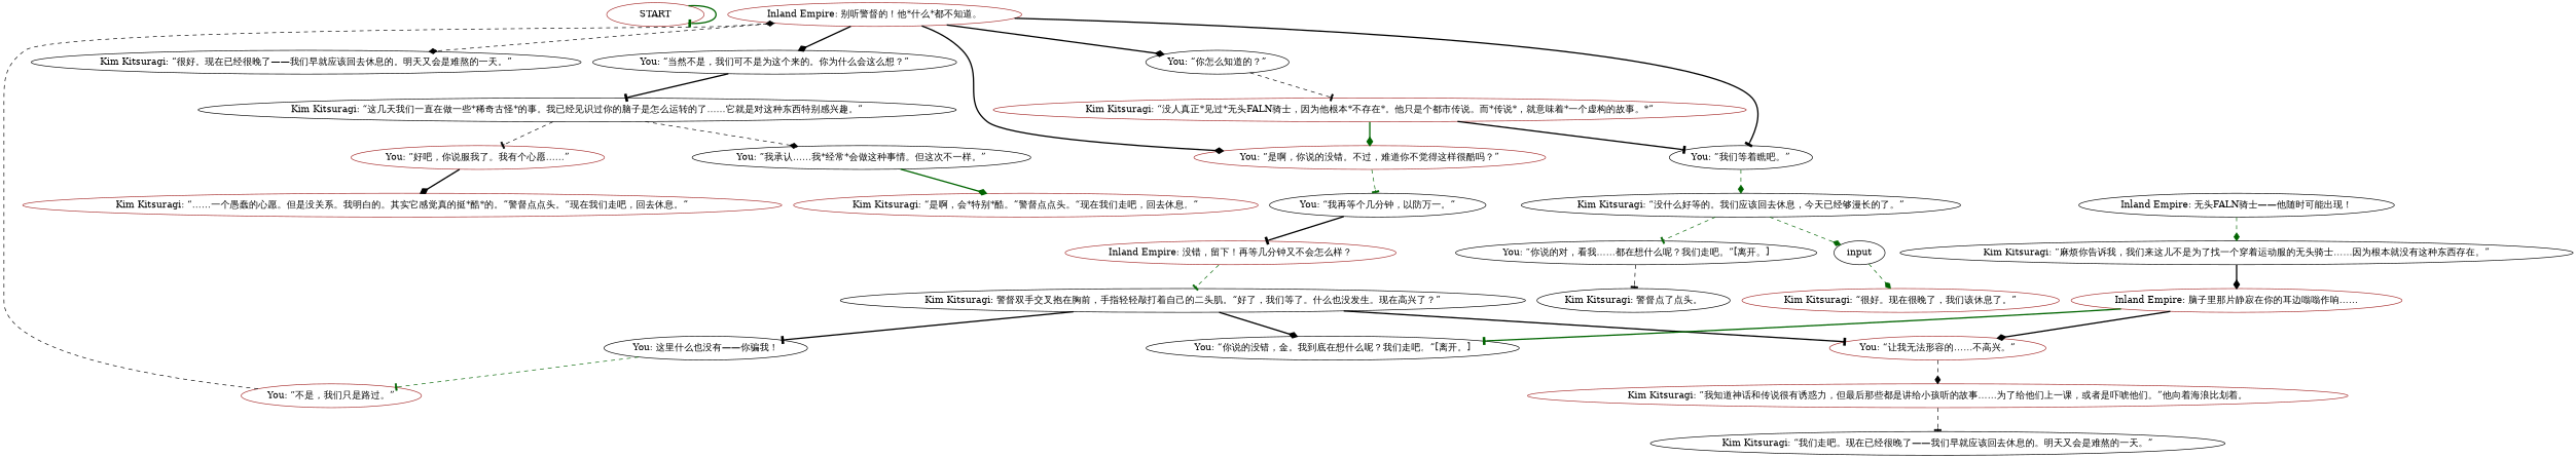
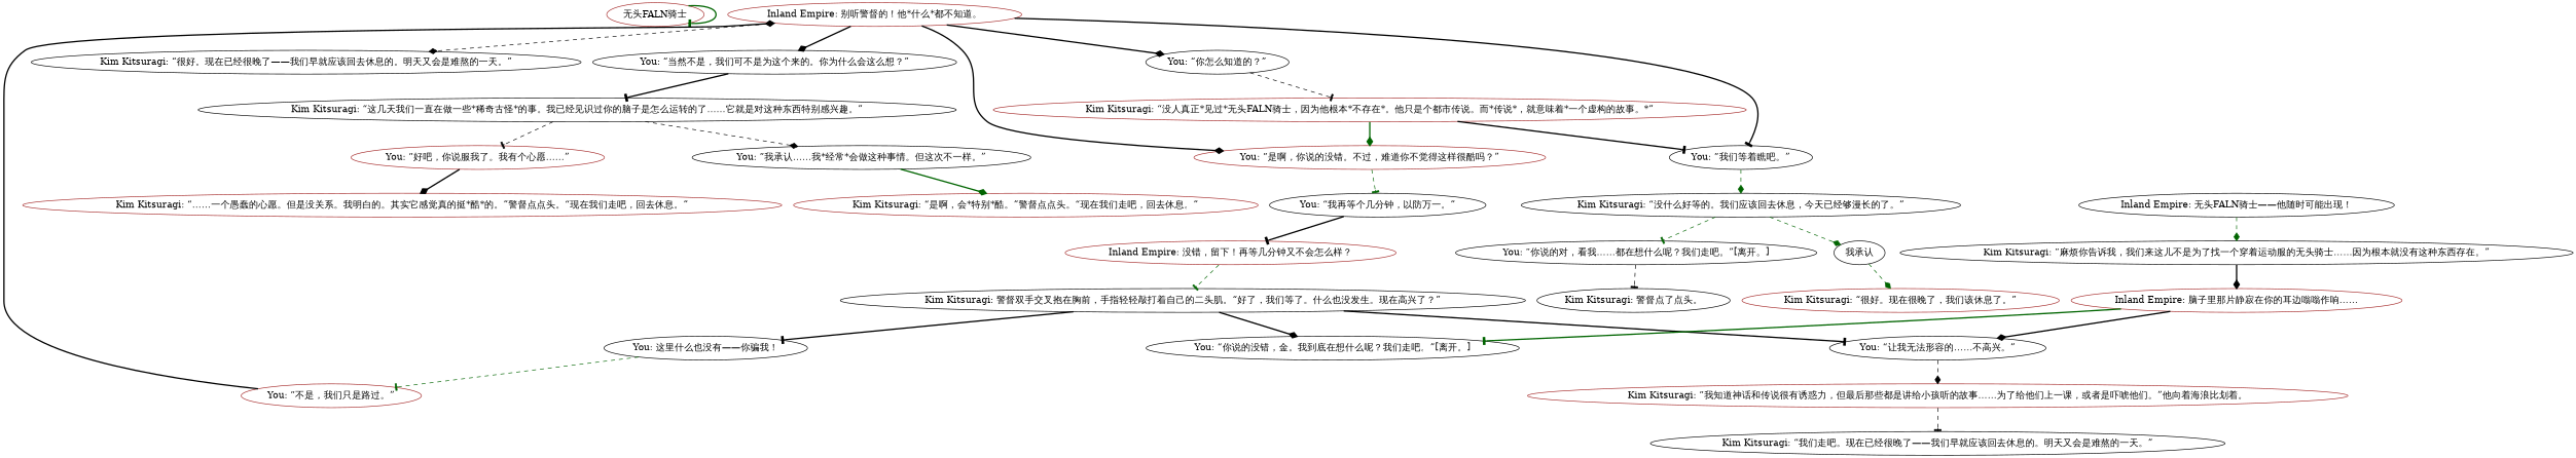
  digraph {
    node [color=black]
    edge [arrowhead=diamond color=black style=bold]
-   n1 [color=brown label=START]
-   n2 [label=input]
+   n1 [color=brown label="无头FALN骑士"]
+   n2 [label="我承认"]
    n3 [color=brown label="Kim Kitsuragi: “很好。现在很晚了，我们该休息了。”"]
    n4 [label="You: “我再等个几分钟，以防万一。”"]
    n5 [color=brown label="Inland Empire: 没错，留下！再等几分钟又不会怎么样？"]
    n6 [label="Kim Kitsuragi: 警督双手交叉抱在胸前，手指轻轻敲打着自己的二头肌。“好了，我们等了。什么也没发生。现在高兴了？”"]
    n7 [color=brown label="Kim Kitsuragi: “是啊，会*特别*酷。”警督点点头。“现在我们走吧，回去休息。”"]
    n8 [label="Kim Kitsuragi: “很好。现在已经很晚了——我们早就应该回去休息的。明天又会是难熬的一天。”"]
    n9 [color=brown label="You: “不是，我们只是路过。”"]
    n10 [color=brown label="Inland Empire: 别听警督的！他*什么*都不知道。"]
    n11 [color=brown label="You: “是啊，你说的没错。不过，难道你不觉得这样很酷吗？”"]
    n12 [label="You: “当然不是，我们可不是为这个来的。你为什么会这么想？”"]
    n13 [label="You: “你怎么知道的？”"]
    n14 [label="You: “我们等着瞧吧。”"]
    n15 [color=brown label="Inland Empire: 脑子里那片静寂在你的耳边嗡嗡作响……"]
    n16 [label="You: “你说的没错，金。我到底在想什么呢？我们走吧。”[离开。]"]
-   n17 [color=brown label="You: “让我无法形容的……不高兴。”"]
+   n17 [label="You: “让我无法形容的……不高兴。”"]
    n18 [color=brown label="Kim Kitsuragi: “我知道神话和传说很有诱惑力，但最后那些都是讲给小孩听的故事……为了给他们上一课，或者是吓唬他们。”他向着海浪比划着。"]
    n19 [label="Kim Kitsuragi: “这几天我们一直在做一些*稀奇古怪*的事。我已经见识过你的脑子是怎么运转的了……它就是对这种东西特别感兴趣。”"]
    n20 [color=brown label="Kim Kitsuragi: “没人真正*见过*无头FALN骑士，因为他根本*不存在*。他只是个都市传说。而*传说*，就意味着*一个虚构的故事。*”"]
    n21 [label="Kim Kitsuragi: “没什么好等的。我们应该回去休息，今天已经够漫长的了。”"]
    n22 [label="Inland Empire: 无头FALN骑士——他随时可能出现！"]
    n23 [label="Kim Kitsuragi: “麻烦你告诉我，我们来这儿不是为了找一个穿着运动服的无头骑士……因为根本就没有这种东西存在。”"]
    n24 [color=brown label="Kim Kitsuragi: “……一个愚蠢的心愿。但是没关系。我明白的。其实它感觉真的挺*酷*的。”警督点点头。“现在我们走吧，回去休息。”"]
    n25 [label="You: “我承认……我*经常*会做这种事情。但这次不一样。”"]
    n26 [color=brown label="You: “好吧，你说服我了。我有个心愿……”"]
    n27 [label="Kim Kitsuragi: “我们走吧。现在已经很晚了——我们早就应该回去休息的。明天又会是难熬的一天。”"]
    n28 [label="You: “你说的对，看我……都在想什么呢？我们走吧。”[离开。]"]
    n29 [label="Kim Kitsuragi: 警督点了点头。"]
    n30 [label="You: 这里什么也没有——你骗我！"]
    n1 -> n1 [arrowhead=tee color=darkgreen]
    n2 -> n3 [color=darkgreen style=dashed]
    n4 -> n5 [arrowhead=tee]
    n5 -> n6 [arrowhead=tee color=darkgreen style=dashed]
    n6 -> n16
    n6 -> n17 [arrowhead=tee]
    n6 -> n30 [arrowhead=tee]
-   n9 -> n10 [style=dashed]
+   n9 -> n10
    n10 -> n8 [style=dashed]
    n10 -> n11
    n10 -> n12
    n10 -> n13
    n10 -> n14 [arrowhead=tee]
    n11 -> n4 [arrowhead=tee color=darkgreen style=dashed]
    n12 -> n19 [arrowhead=tee]
    n13 -> n20 [arrowhead=tee style=dashed]
    n14 -> n21 [color=darkgreen style=dashed]
    n15 -> n16 [arrowhead=tee color=darkgreen]
    n15 -> n17
    n17 -> n18 [style=dashed]
    n18 -> n27 [arrowhead=tee style=dashed]
    n19 -> n25 [style=dashed]
    n19 -> n26 [arrowhead=tee style=dashed]
    n20 -> n11 [color=darkgreen]
    n20 -> n14 [arrowhead=tee]
    n21 -> n2 [color=darkgreen style=dashed]
    n21 -> n28 [arrowhead=tee color=darkgreen style=dashed]
    n22 -> n23 [color=darkgreen style=dashed]
    n23 -> n15
    n25 -> n7 [color=darkgreen]
    n26 -> n24
    n28 -> n29 [arrowhead=tee style=dashed]
    n30 -> n9 [arrowhead=tee color=darkgreen style=dashed]
  }
